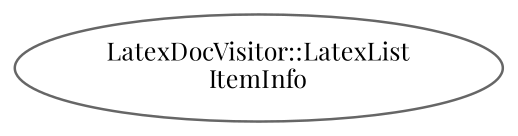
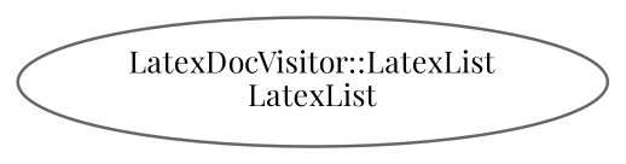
  digraph {
    rankdir=LR
    fontname="Playfair Display"
-   n1 [color=grey40 fillcolor=white fontname="Playfair Display" fontsize=10 height=0.2 label="LatexDocVisitor::LatexList\lItemInfo" shape=ellipse style=filled width=0.4]
+   n1 [color=grey40 fillcolor=white fontname="Playfair Display" fontsize=10 height=0.2 label="LatexDocVisitor::LatexList\lLatexList" shape=ellipse style=filled width=0.4]
  }
